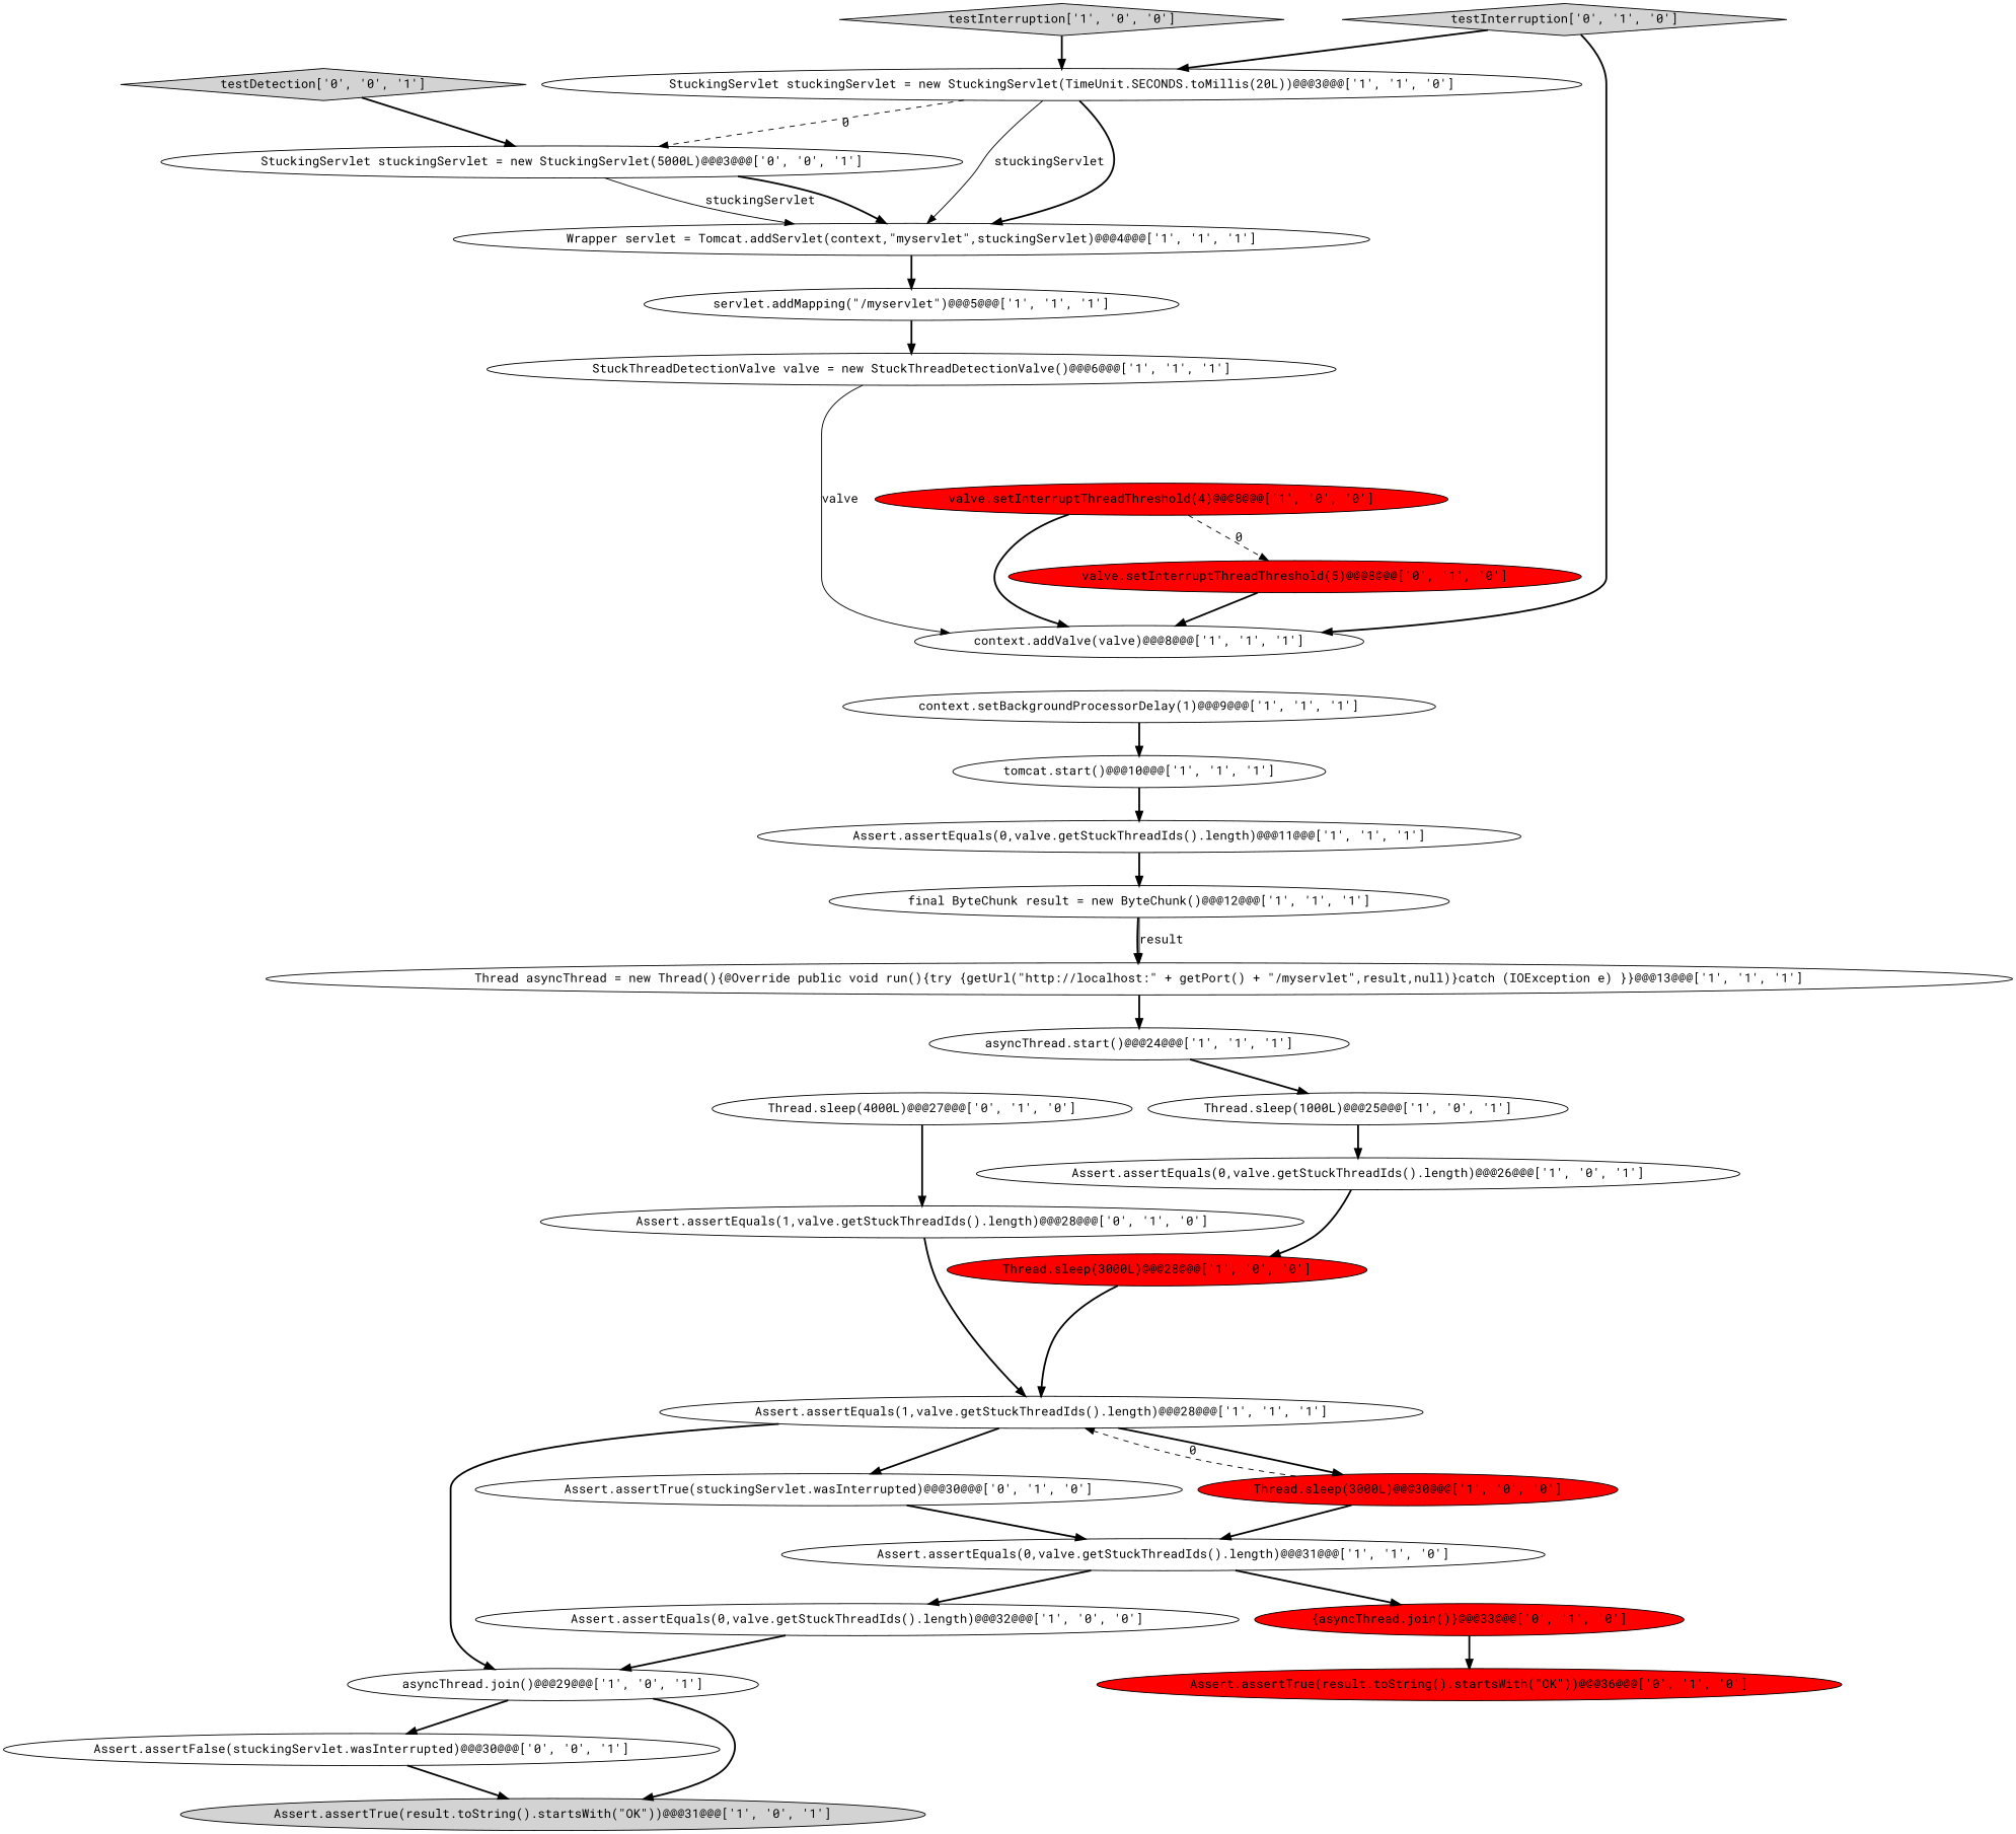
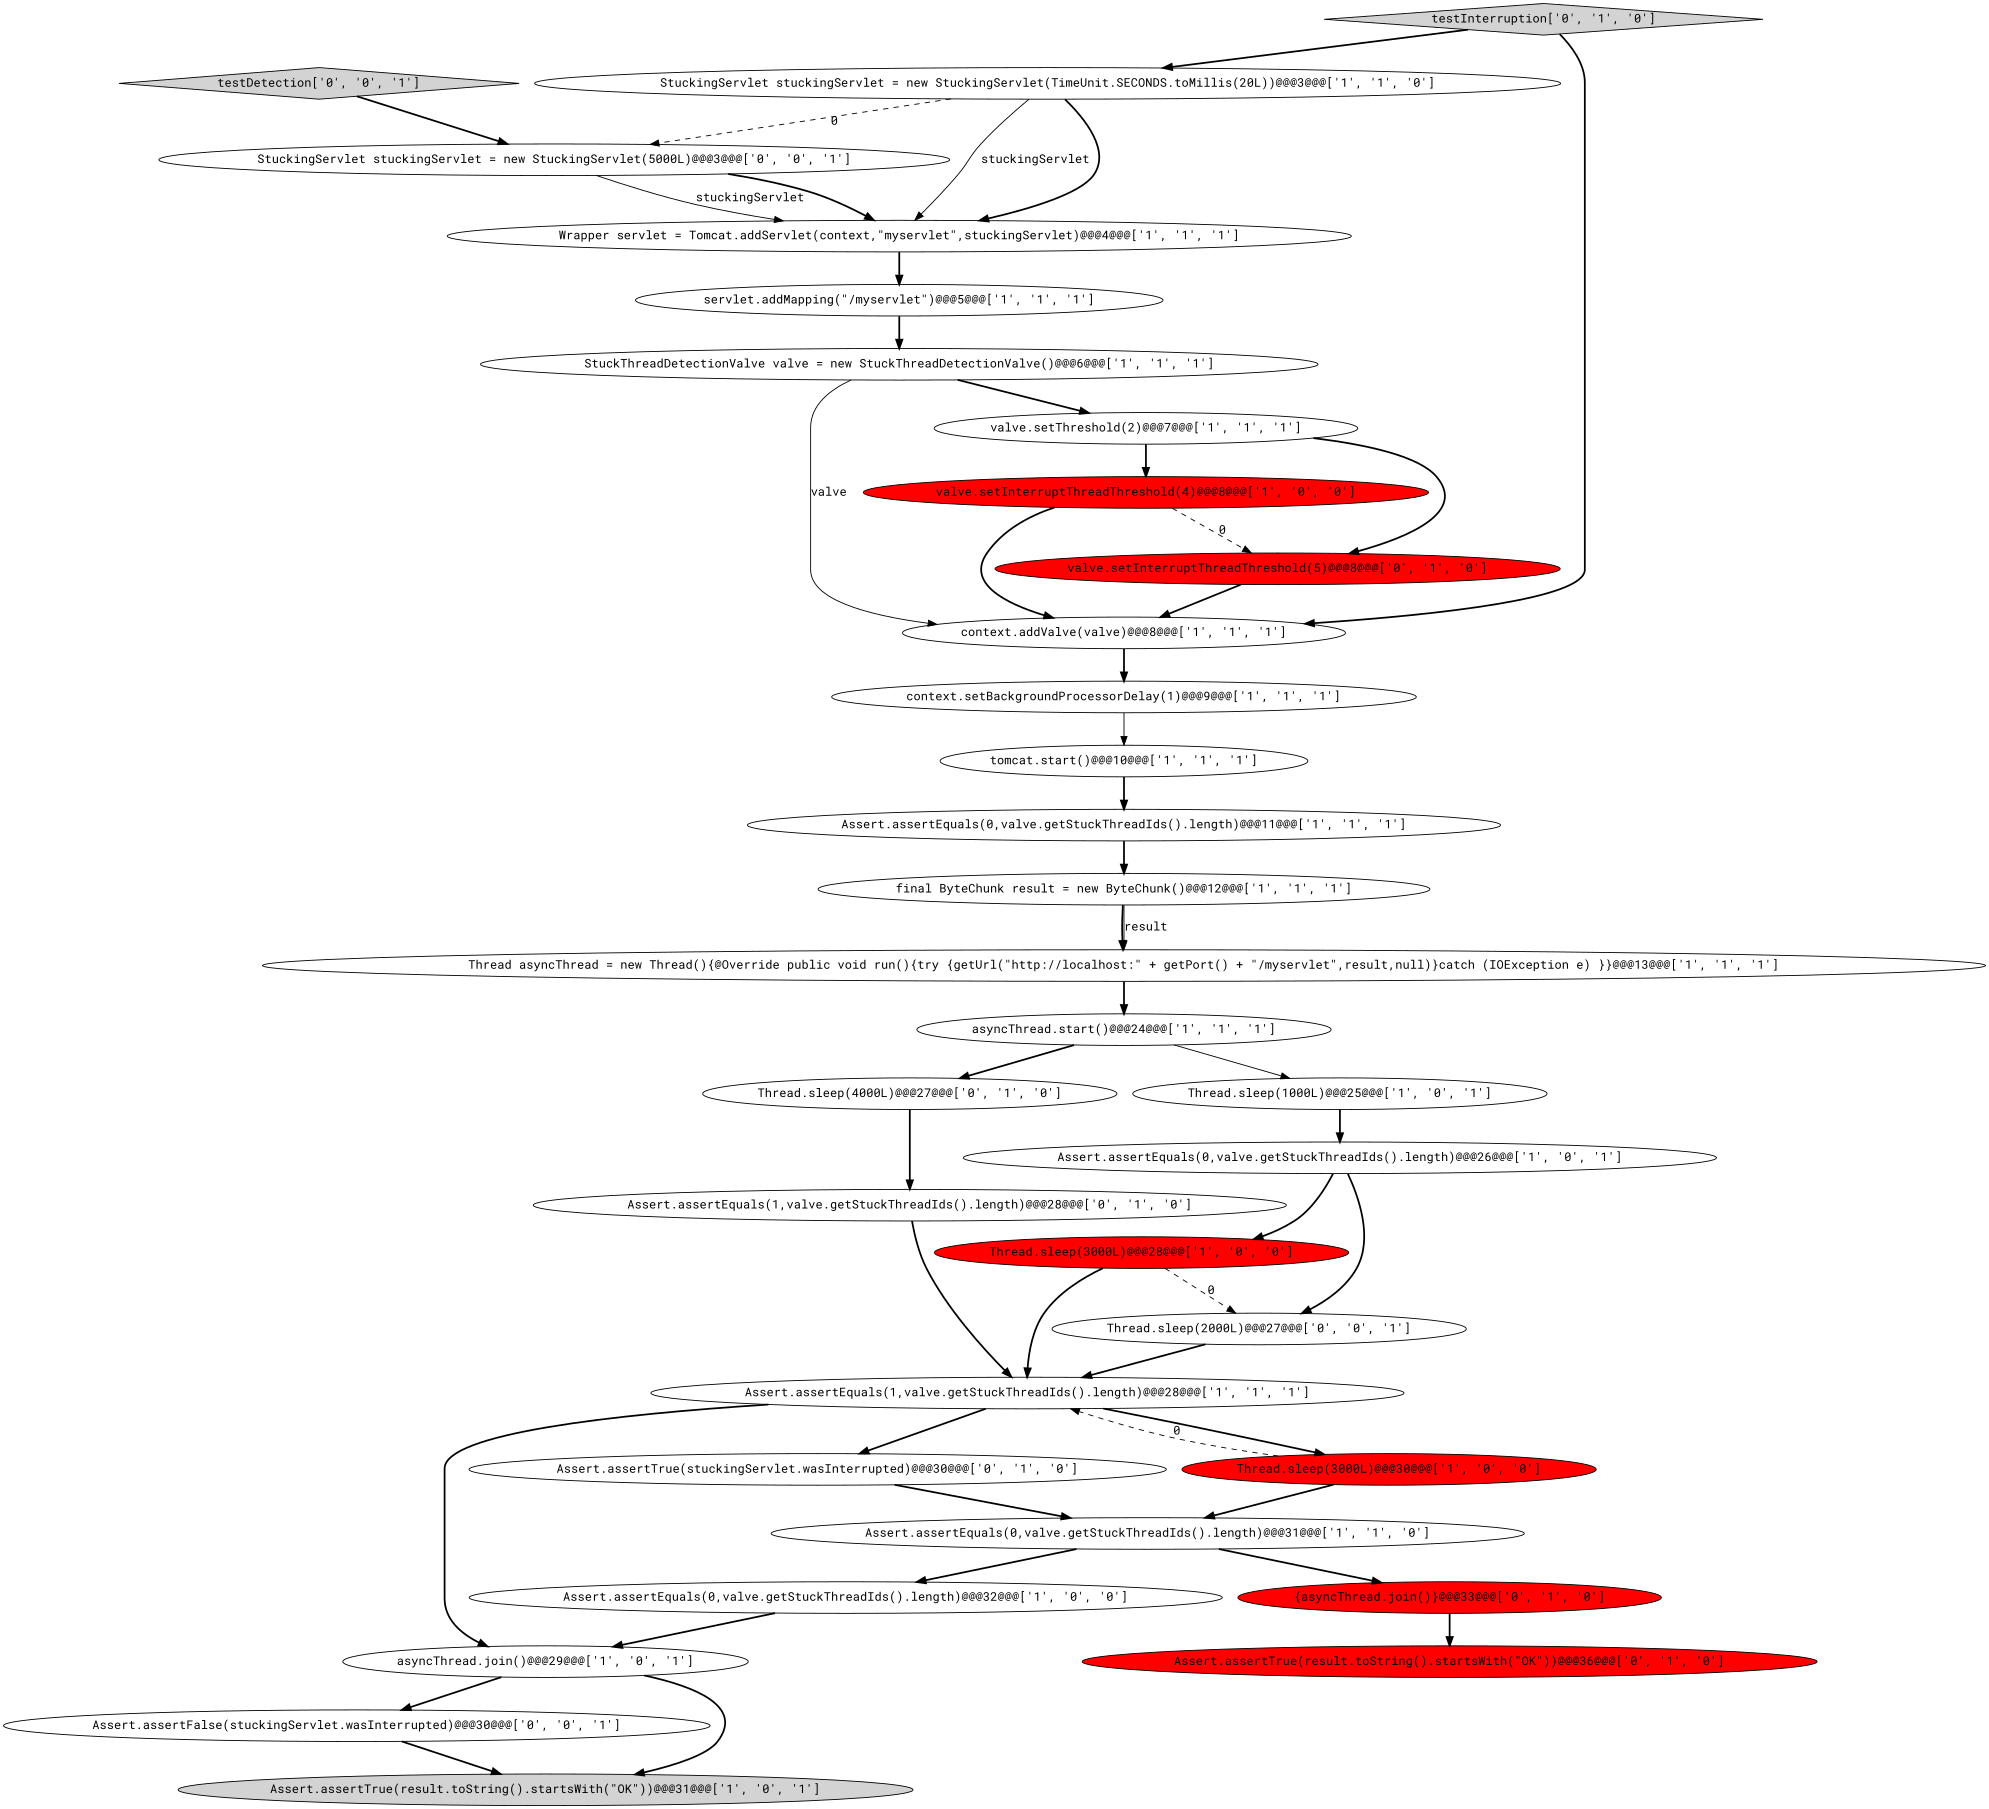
  digraph {
    fontname="Roboto Mono"
    node [fillcolor=white fontname="Roboto Mono" shape=ellipse style=filled]
    edge [fontname="Roboto Mono" style=bold]
    n1 [fillcolor=red label="valve.setInterruptThreadThreshold(5)@@@8@@@['0', '1', '0']"]
    n2 [label="context.addValve(valve)@@@8@@@['1', '1', '1']"]
    n3 [label="context.setBackgroundProcessorDelay(1)@@@9@@@['1', '1', '1']"]
    n4 [label="StuckThreadDetectionValve valve = new StuckThreadDetectionValve()@@@6@@@['1', '1', '1']"]
+   n5 [label="valve.setThreshold(2)@@@7@@@['1', '1', '1']"]
    n6 [fillcolor=red label="valve.setInterruptThreadThreshold(4)@@@8@@@['1', '0', '0']"]
    n7 [fillcolor=red label="Assert.assertTrue(result.toString().startsWith(\"OK\"))@@@36@@@['0', '1', '0']"]
    n8 [label="Assert.assertFalse(stuckingServlet.wasInterrupted)@@@30@@@['0', '0', '1']"]
    n9 [fillcolor=lightgray label="Assert.assertTrue(result.toString().startsWith(\"OK\"))@@@31@@@['1', '0', '1']"]
    n10 [label="asyncThread.start()@@@24@@@['1', '1', '1']"]
    n11 [label="Thread.sleep(1000L)@@@25@@@['1', '0', '1']"]
    n12 [label="Thread.sleep(4000L)@@@27@@@['0', '1', '0']"]
    n13 [label="Assert.assertEquals(0,valve.getStuckThreadIds().length)@@@26@@@['1', '0', '1']"]
    n14 [label="Assert.assertEquals(1,valve.getStuckThreadIds().length)@@@28@@@['0', '1', '0']"]
    n15 [label="Assert.assertEquals(0,valve.getStuckThreadIds().length)@@@11@@@['1', '1', '1']"]
    n16 [label="final ByteChunk result = new ByteChunk()@@@12@@@['1', '1', '1']"]
    n17 [label="Thread asyncThread = new Thread(){@Override public void run(){try {getUrl(\"http://localhost:\" + getPort() + \"/myservlet\",result,null)}catch (IOException e) }}@@@13@@@['1', '1', '1']"]
    n18 [label="tomcat.start()@@@10@@@['1', '1', '1']"]
    n19 [label="StuckingServlet stuckingServlet = new StuckingServlet(5000L)@@@3@@@['0', '0', '1']"]
    n20 [label="Wrapper servlet = Tomcat.addServlet(context,\"myservlet\",stuckingServlet)@@@4@@@['1', '1', '1']"]
    n21 [label="servlet.addMapping(\"/myservlet\")@@@5@@@['1', '1', '1']"]
    n22 [fillcolor=red label="Thread.sleep(3000L)@@@28@@@['1', '0', '0']"]
+   n23 [label="Thread.sleep(2000L)@@@27@@@['0', '0', '1']"]
    n24 [label="Assert.assertEquals(1,valve.getStuckThreadIds().length)@@@28@@@['1', '1', '1']"]
    n25 [label="Assert.assertEquals(0,valve.getStuckThreadIds().length)@@@32@@@['1', '0', '0']"]
    n26 [label="asyncThread.join()@@@29@@@['1', '0', '1']"]
    n27 [label="Assert.assertTrue(stuckingServlet.wasInterrupted)@@@30@@@['0', '1', '0']"]
    n28 [fillcolor=red label="Thread.sleep(3000L)@@@30@@@['1', '0', '0']"]
    n29 [label="StuckingServlet stuckingServlet = new StuckingServlet(TimeUnit.SECONDS.toMillis(20L))@@@3@@@['1', '1', '0']"]
    n30 [label="Assert.assertEquals(0,valve.getStuckThreadIds().length)@@@31@@@['1', '1', '0']"]
    n31 [fillcolor=lightgray label="testDetection['0', '0', '1']" shape=diamond]
    n32 [fillcolor=red label="{asyncThread.join()}@@@33@@@['0', '1', '0']"]
    n33 [fillcolor=lightgray label="testInterruption['0', '1', '0']" shape=diamond]
-   n34 [fillcolor=lightgray label="testInterruption['1', '0', '0']" shape=diamond]
    n1 -> n2
-   n3 -> n18
+   n2 -> n3
+   n3 -> n18 [style=solid]
    n4 -> n2 [label=valve style=solid]
+   n4 -> n5
+   n5 -> n1
+   n5 -> n6
    n6 -> n1 [label=0 style=dashed]
    n6 -> n2
    n8 -> n9
-   n10 -> n11
+   n10 -> n11 [style=solid]
+   n10 -> n12
    n11 -> n13
    n12 -> n14
    n13 -> n22
+   n13 -> n23
    n14 -> n24
    n15 -> n16
    n16 -> n17
    n16 -> n17 [label=result style=solid]
    n17 -> n10
    n18 -> n15
    n19 -> n20
    n19 -> n20 [label=stuckingServlet style=solid]
    n20 -> n21
    n21 -> n4
+   n22 -> n23 [label=0 style=dashed]
    n22 -> n24
+   n23 -> n24
    n24 -> n26
    n24 -> n27
    n24 -> n28
    n25 -> n26
    n26 -> n8
    n26 -> n9
    n27 -> n30
    n28 -> n24 [label=0 style=dashed]
    n28 -> n30
    n29 -> n19 [label=0 style=dashed]
    n29 -> n20
    n29 -> n20 [label=stuckingServlet style=solid]
    n30 -> n25
    n30 -> n32
    n31 -> n19
    n32 -> n7
    n33 -> n2
    n33 -> n29
-   n34 -> n29
  }
